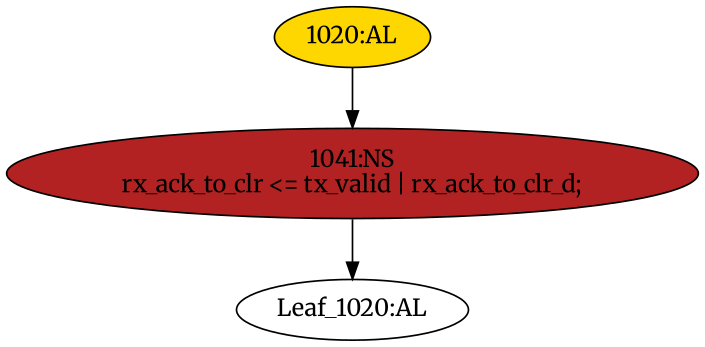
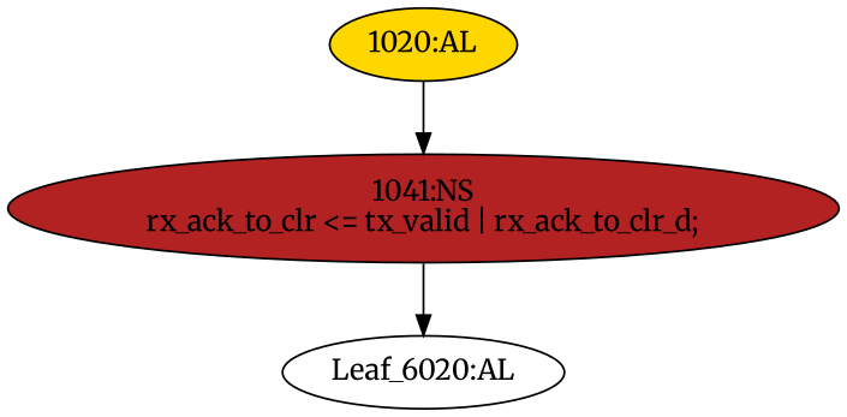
  strict digraph {
    fontname=Merriweather
    node [fontname=Merriweather style=filled]
    edge [cond="[]" fontname=Merriweather lineno=None]
    n1 [ast="<pyverilog.vparser.ast.NonblockingSubstitution object at 0x7fae5e11c4d0>" fillcolor=firebrick label="1041:NS\nrx_ack_to_clr <= tx_valid | rx_ack_to_clr_d;" statements="[<pyverilog.vparser.ast.NonblockingSubstitution object at 0x7fae5e11c4d0>]" typ=NonblockingSubstitution]
-   n2 [def_var="['rx_ack_to_clr']" label="Leaf_1020:AL" style=""]
+   n2 [def_var="['rx_ack_to_clr']" label="Leaf_6020:AL" style=""]
    n3 [ast="<pyverilog.vparser.ast.Always object at 0x7fae5e11c710>" clk_sens=True fillcolor=gold label="1020:AL" sens="['clk']" statements="[]" typ=Always use_var="['rx_ack_to_clr_d', 'tx_valid']"]
    n1 -> n2
    n3 -> n1
  }
